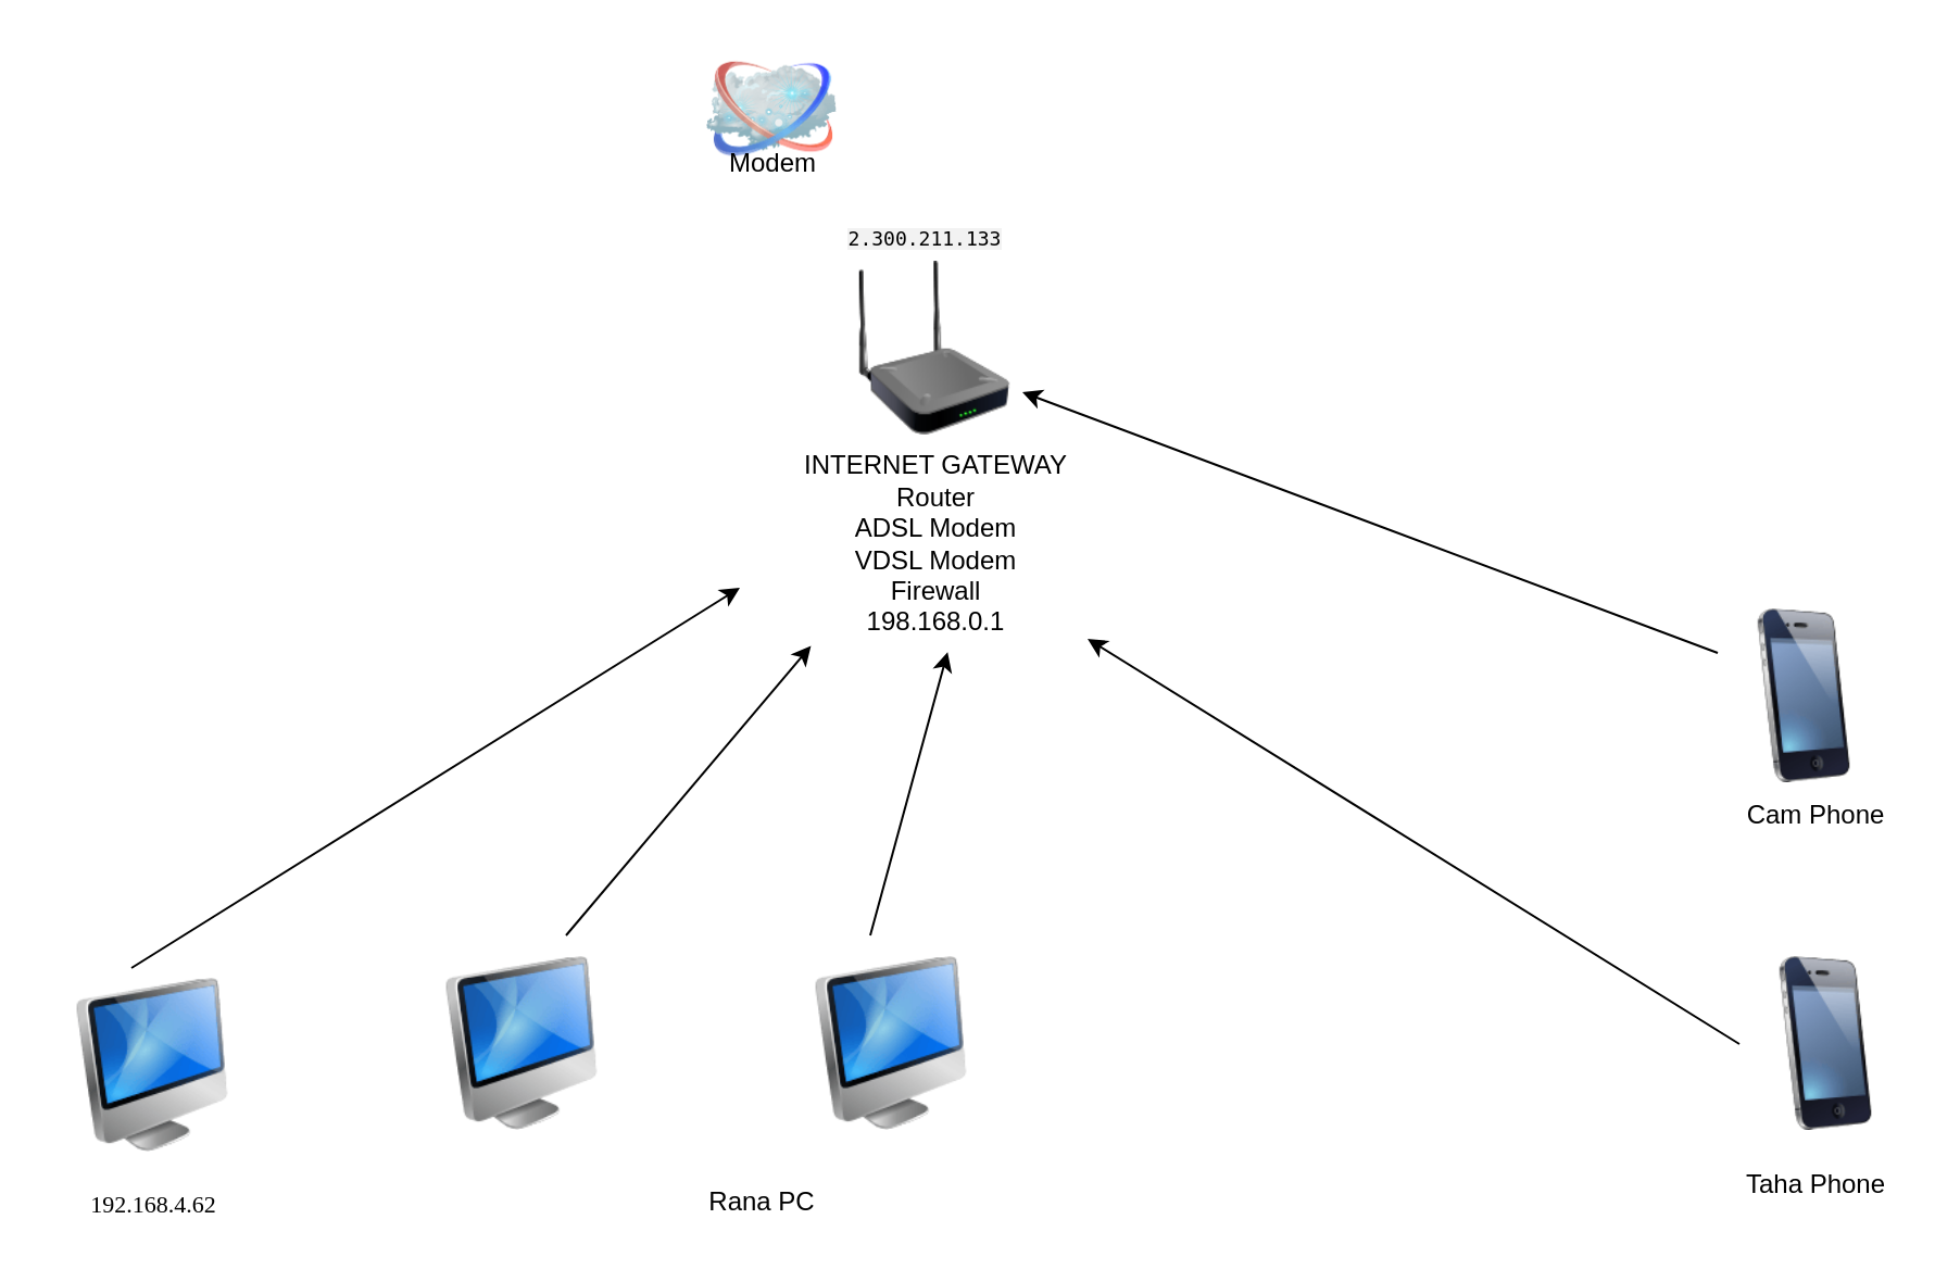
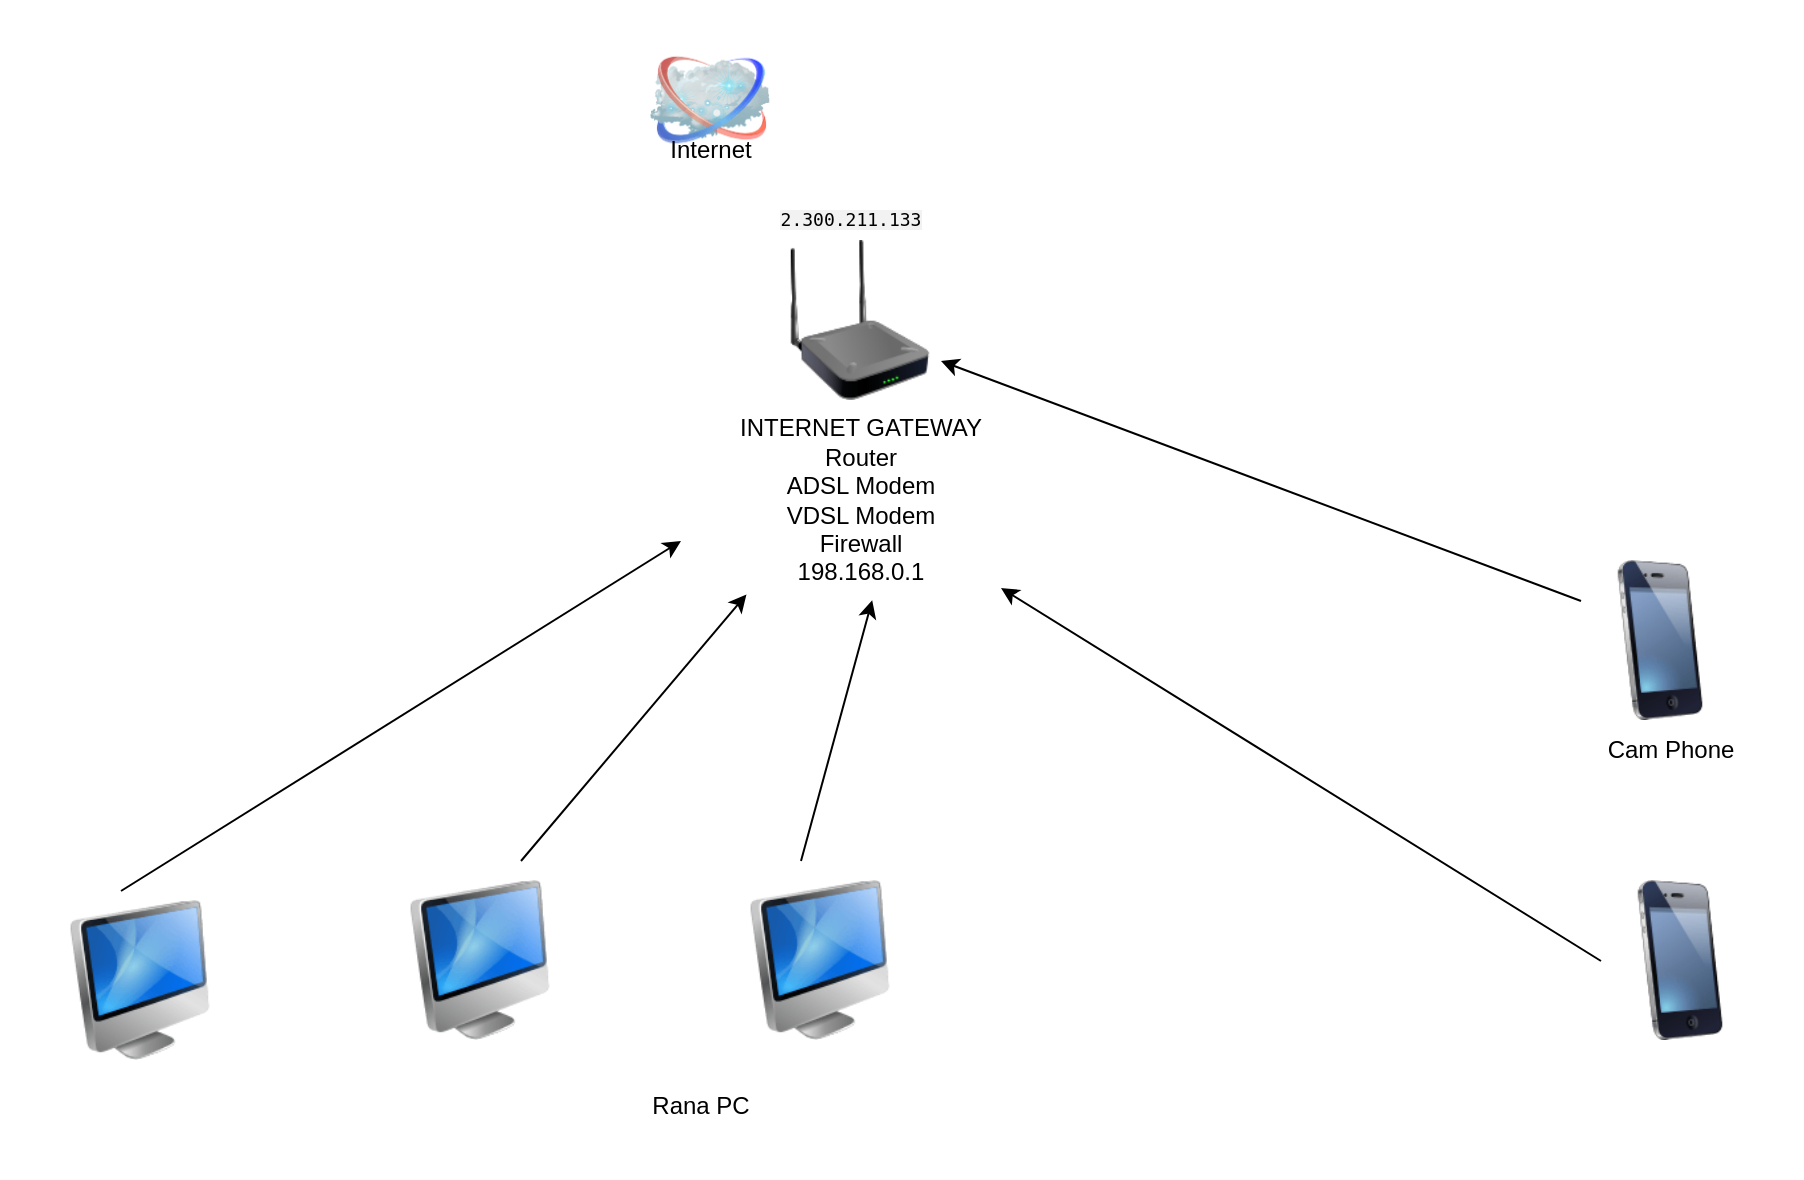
  <mxCell id="0" />
  <mxCell id="1" parent="0" />
  <mxCell id="2" value="" style="image;html=1;image=img/lib/clip_art/networking/Repeater_128x128.png" vertex="1" parent="1"><mxGeometry x="390" y="120" width="80" height="80" as="geometry" /></mxCell>
  <mxCell id="3" value="" style="image;html=1;image=img/lib/clip_art/computers/iMac_128x128.png" vertex="1" parent="1"><mxGeometry x="30" y="450" width="80" height="80" as="geometry" /></mxCell>
  <mxCell id="4" value="" style="image;html=1;image=img/lib/clip_art/computers/iMac_128x128.png" vertex="1" parent="1"><mxGeometry x="200" y="440" width="80" height="80" as="geometry" /></mxCell>
  <mxCell id="5" value="" style="image;html=1;image=img/lib/clip_art/computers/iMac_128x128.png" vertex="1" parent="1"><mxGeometry x="370" y="440" width="80" height="80" as="geometry" /></mxCell>
  <mxCell id="6" value="" style="image;html=1;image=img/lib/clip_art/telecommunication/iPhone_128x128.png" vertex="1" parent="1"><mxGeometry x="790" y="280" width="80" height="80" as="geometry" /></mxCell>
  <mxCell id="7" value="" style="image;html=1;image=img/lib/clip_art/telecommunication/iPhone_128x128.png" vertex="1" parent="1"><mxGeometry x="800" y="440" width="80" height="80" as="geometry" /></mxCell>
  <mxCell id="8" value="INTERNET GATEWAY&lt;div&gt;Router&lt;/div&gt;&lt;div&gt;ADSL Modem&lt;br&gt;VDSL Modem&lt;br&gt;Firewall&lt;/div&gt;&lt;div&gt;198.168.0.1&lt;/div&gt;" style="text;html=1;align=center;verticalAlign=middle;resizable=0;points=[];autosize=1;strokeColor=none;fillColor=none;" vertex="1" parent="1"><mxGeometry x="360" y="200" width="140" height="100" as="geometry" /></mxCell>
  <mxCell id="9" value="" style="image;html=1;image=img/lib/clip_art/networking/Cloud_128x128.png" vertex="1" parent="1"><mxGeometry x="325" width="60" height="60" as="geometry" y="20" /></mxCell>
  <mxCell id="10" value="&lt;span style=&quot;font-family: monospace, monospace; font-size: 9px; text-align: start; text-wrap: wrap; background-color: rgb(242, 242, 242);&quot;&gt;2.300.211.133&lt;/span&gt;" style="text;html=1;align=center;verticalAlign=middle;resizable=0;points=[];autosize=1;strokeColor=none;fillColor=none;fontSize=9;" vertex="1" parent="1"><mxGeometry x="380" y="100" width="90" height="20" as="geometry" /></mxCell>
- <mxCell id="11" value="Modem" style="text;html=1;align=center;verticalAlign=middle;resizable=0;points=[];autosize=1;strokeColor=none;fillColor=none;" vertex="1" parent="1"><mxGeometry x="325" y="60" width="60" height="30" as="geometry" /></mxCell>
+ <mxCell id="11" value="Internet" style="text;html=1;align=center;verticalAlign=middle;resizable=0;points=[];autosize=1;strokeColor=none;fillColor=none;" vertex="1" parent="1"><mxGeometry x="325" y="60" width="60" height="30" as="geometry" /></mxCell>
  <mxCell id="12" value="" style="endArrow=classic;html=1;rounded=0;entryX=0.54;entryY=0.996;entryDx=0;entryDy=0;entryPerimeter=0;" edge="1" parent="1" target="8"><mxGeometry width="50" height="50" relative="1" as="geometry"><mxPoint x="400" y="430" as="sourcePoint" /><mxPoint x="530" y="360" as="targetPoint" /></mxGeometry></mxCell>
  <mxCell id="13" value="" style="endArrow=classic;html=1;rounded=0;entryX=0.091;entryY=0.967;entryDx=0;entryDy=0;entryPerimeter=0;" edge="1" parent="1" target="8"><mxGeometry width="50" height="50" relative="1" as="geometry"><mxPoint x="260" y="430" as="sourcePoint" /><mxPoint x="296" y="300" as="targetPoint" /></mxGeometry></mxCell>
  <mxCell id="14" value="" style="endArrow=classic;html=1;rounded=0;" edge="1" parent="1"><mxGeometry width="50" height="50" relative="1" as="geometry"><mxPoint x="60" y="445" as="sourcePoint" /><mxPoint x="340" y="270" as="targetPoint" /></mxGeometry></mxCell>
  <mxCell id="15" value="" style="endArrow=classic;html=1;rounded=0;exitX=0;exitY=0.25;exitDx=0;exitDy=0;entryX=1;entryY=0.75;entryDx=0;entryDy=0;" edge="1" parent="1" source="6" target="2"><mxGeometry width="50" height="50" relative="1" as="geometry"><mxPoint x="540" y="333" as="sourcePoint" /><mxPoint x="520" y="210" as="targetPoint" /></mxGeometry></mxCell>
  <mxCell id="16" value="" style="endArrow=classic;html=1;rounded=0;exitX=0;exitY=0.5;exitDx=0;exitDy=0;" edge="1" parent="1" source="7" target="8"><mxGeometry width="50" height="50" relative="1" as="geometry"><mxPoint x="800" y="420" as="sourcePoint" /><mxPoint x="480" y="300" as="targetPoint" /></mxGeometry></mxCell>
- <mxCell id="17" value="&lt;p style=&quot;margin: 0px; font-variant-numeric: normal; font-variant-east-asian: normal; font-variant-alternates: normal; font-size-adjust: none; font-kerning: auto; font-optical-sizing: auto; font-feature-settings: normal; font-variation-settings: normal; font-variant-position: normal; font-stretch: normal; font-size: 11px; line-height: normal; font-family: Menlo; text-align: start; text-wrap: wrap;&quot; class=&quot;p1&quot;&gt;&lt;span style=&quot;font-variant-ligatures: no-common-ligatures;&quot; class=&quot;s1&quot;&gt;192.168.4.62&lt;/span&gt;&lt;/p&gt;" style="text;html=1;align=center;verticalAlign=middle;resizable=0;points=[];autosize=1;strokeColor=none;fillColor=none;" vertex="1" parent="1"><mxGeometry x="20" y="538" width="100" height="30" as="geometry" /></mxCell>
  <mxCell id="18" value="Rana PC" style="text;html=1;align=center;verticalAlign=middle;resizable=0;points=[];autosize=1;strokeColor=none;fillColor=none;" vertex="1" parent="1"><mxGeometry x="315" y="538" width="70" height="30" as="geometry" /></mxCell>
- <mxCell id="19" value="Taha Phone" style="text;html=1;align=center;verticalAlign=middle;resizable=0;points=[];autosize=1;strokeColor=none;fillColor=none;" vertex="1" parent="1"><mxGeometry x="790" y="530" width="90" height="30" as="geometry" /></mxCell>
  <mxCell id="20" value="Cam Phone" style="text;html=1;align=center;verticalAlign=middle;resizable=0;points=[];autosize=1;strokeColor=none;fillColor=none;" vertex="1" parent="1"><mxGeometry x="790" y="360" width="90" height="30" as="geometry" /></mxCell>
